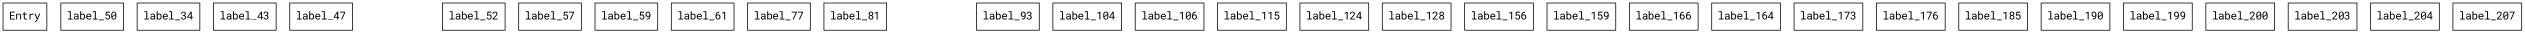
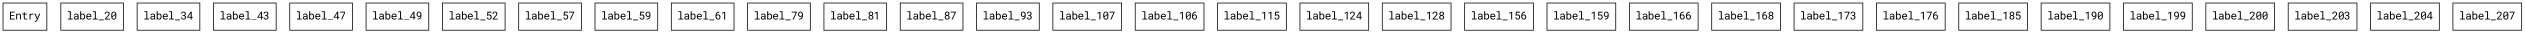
  digraph {
    fontname="Roboto Mono"
    node [shape=rectangle fontname="Roboto Mono"]
    Entry
-   label_20 [label=label_50]
+   label_20
    label_34
    label_43
    label_47
+   label_49
    label_52
    label_57
    label_59
    label_61
-   label_79 [label=label_77]
+   label_79
    label_81
+   label_87
    label_93
-   label_104
+   label_104 [label=label_107]
    label_106
    label_115
    label_124
    label_128
    label_156
    label_159
    label_166
-   label_168 [label=label_164]
+   label_168
    label_173
    label_176
    label_185
    label_190
    label_199
    label_200
    label_203
    label_204
    label_207
  }
